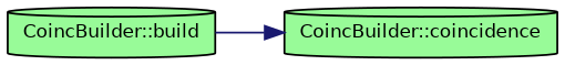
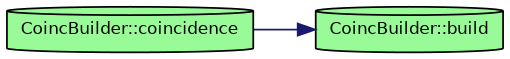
  digraph {
    rankdir=RL
    node [color=black fillcolor=palegreen fontname=Helvetica fontsize=10 shape=cylinder style=filled]
    n1 [fontcolor=black height=0.2 label="CoincBuilder::coincidence" width=0.4]
    n2 [height=0.2 label="CoincBuilder::build" width=0.4]
-   n1 -> n2 [color=midnightblue dir=back fontname=Helvetica fontsize=10 labelfontname=Helvetica labelfontsize=10 style=solid]
+   n2 -> n1 [color=midnightblue dir=back fontname=Helvetica fontsize=10 labelfontname=Helvetica labelfontsize=10 style=solid]
  }
